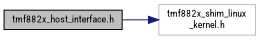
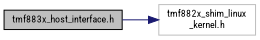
  digraph {
    rankdir=LR
    fontname="Roboto Condensed"
    node [fontname="Roboto Condensed" fontsize=10 shape=record style=filled]
-   n1 [color=black fillcolor=grey75 fontcolor=black height=0.2 label="tmf882x_host_interface.h" width=0.4]
+   n1 [color=black fillcolor=grey75 fontcolor=black height=0.2 label="tmf883x_host_interface.h" width=0.4]
    n2 [color=grey75 fillcolor=white height=0.2 label="tmf882x_shim_linux\l_kernel.h" width=0.4]
    n1 -> n2 [color=midnightblue fontname="Roboto Condensed" fontsize=10 labelfontname=Helvetica labelfontsize=10 style=solid]
  }
